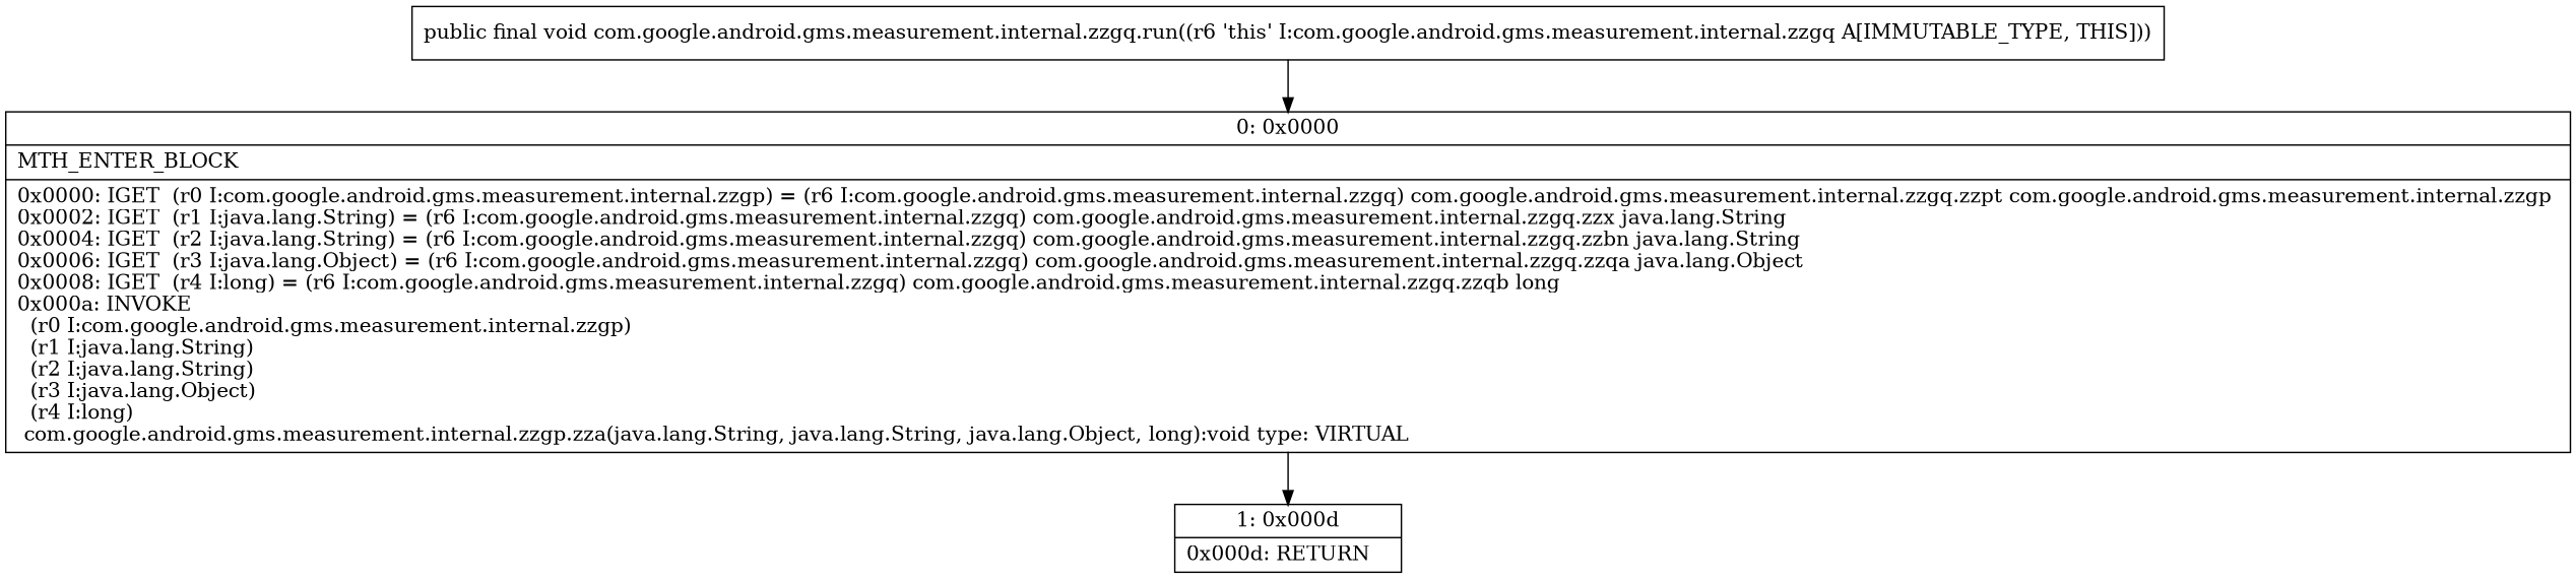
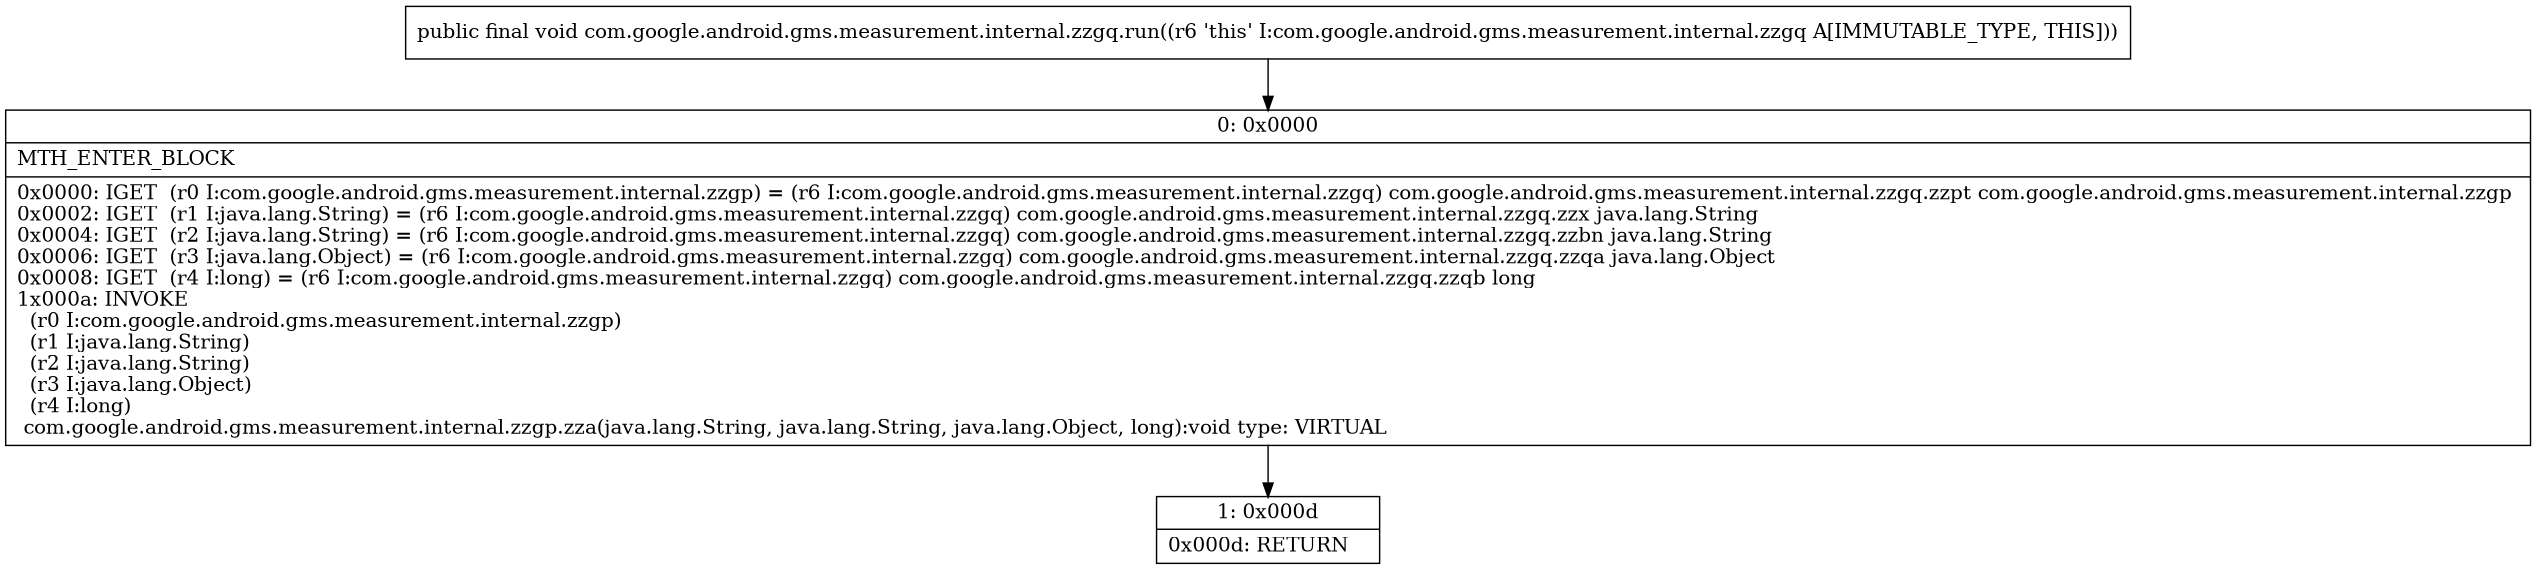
  digraph {
    node [shape=record]
-   n1 [label="{0\:\ 0x0000|MTH_ENTER_BLOCK\l|0x0000: IGET  (r0 I:com.google.android.gms.measurement.internal.zzgp) = (r6 I:com.google.android.gms.measurement.internal.zzgq) com.google.android.gms.measurement.internal.zzgq.zzpt com.google.android.gms.measurement.internal.zzgp \l0x0002: IGET  (r1 I:java.lang.String) = (r6 I:com.google.android.gms.measurement.internal.zzgq) com.google.android.gms.measurement.internal.zzgq.zzx java.lang.String \l0x0004: IGET  (r2 I:java.lang.String) = (r6 I:com.google.android.gms.measurement.internal.zzgq) com.google.android.gms.measurement.internal.zzgq.zzbn java.lang.String \l0x0006: IGET  (r3 I:java.lang.Object) = (r6 I:com.google.android.gms.measurement.internal.zzgq) com.google.android.gms.measurement.internal.zzgq.zzqa java.lang.Object \l0x0008: IGET  (r4 I:long) = (r6 I:com.google.android.gms.measurement.internal.zzgq) com.google.android.gms.measurement.internal.zzgq.zzqb long \l0x000a: INVOKE  \l  (r0 I:com.google.android.gms.measurement.internal.zzgp)\l  (r1 I:java.lang.String)\l  (r2 I:java.lang.String)\l  (r3 I:java.lang.Object)\l  (r4 I:long)\l com.google.android.gms.measurement.internal.zzgp.zza(java.lang.String, java.lang.String, java.lang.Object, long):void type: VIRTUAL \l}"]
+   n1 [label="{0\:\ 0x0000|MTH_ENTER_BLOCK\l|0x0000: IGET  (r0 I:com.google.android.gms.measurement.internal.zzgp) = (r6 I:com.google.android.gms.measurement.internal.zzgq) com.google.android.gms.measurement.internal.zzgq.zzpt com.google.android.gms.measurement.internal.zzgp \l0x0002: IGET  (r1 I:java.lang.String) = (r6 I:com.google.android.gms.measurement.internal.zzgq) com.google.android.gms.measurement.internal.zzgq.zzx java.lang.String \l0x0004: IGET  (r2 I:java.lang.String) = (r6 I:com.google.android.gms.measurement.internal.zzgq) com.google.android.gms.measurement.internal.zzgq.zzbn java.lang.String \l0x0006: IGET  (r3 I:java.lang.Object) = (r6 I:com.google.android.gms.measurement.internal.zzgq) com.google.android.gms.measurement.internal.zzgq.zzqa java.lang.Object \l0x0008: IGET  (r4 I:long) = (r6 I:com.google.android.gms.measurement.internal.zzgq) com.google.android.gms.measurement.internal.zzgq.zzqb long \l1x000a: INVOKE  \l  (r0 I:com.google.android.gms.measurement.internal.zzgp)\l  (r1 I:java.lang.String)\l  (r2 I:java.lang.String)\l  (r3 I:java.lang.Object)\l  (r4 I:long)\l com.google.android.gms.measurement.internal.zzgp.zza(java.lang.String, java.lang.String, java.lang.Object, long):void type: VIRTUAL \l}"]
    n2 [label="{1\:\ 0x000d|0x000d: RETURN   \l}"]
    n3 [label="{public final void com.google.android.gms.measurement.internal.zzgq.run((r6 'this' I:com.google.android.gms.measurement.internal.zzgq A[IMMUTABLE_TYPE, THIS])) }"]
    n1 -> n2
    n3 -> n1
  }
